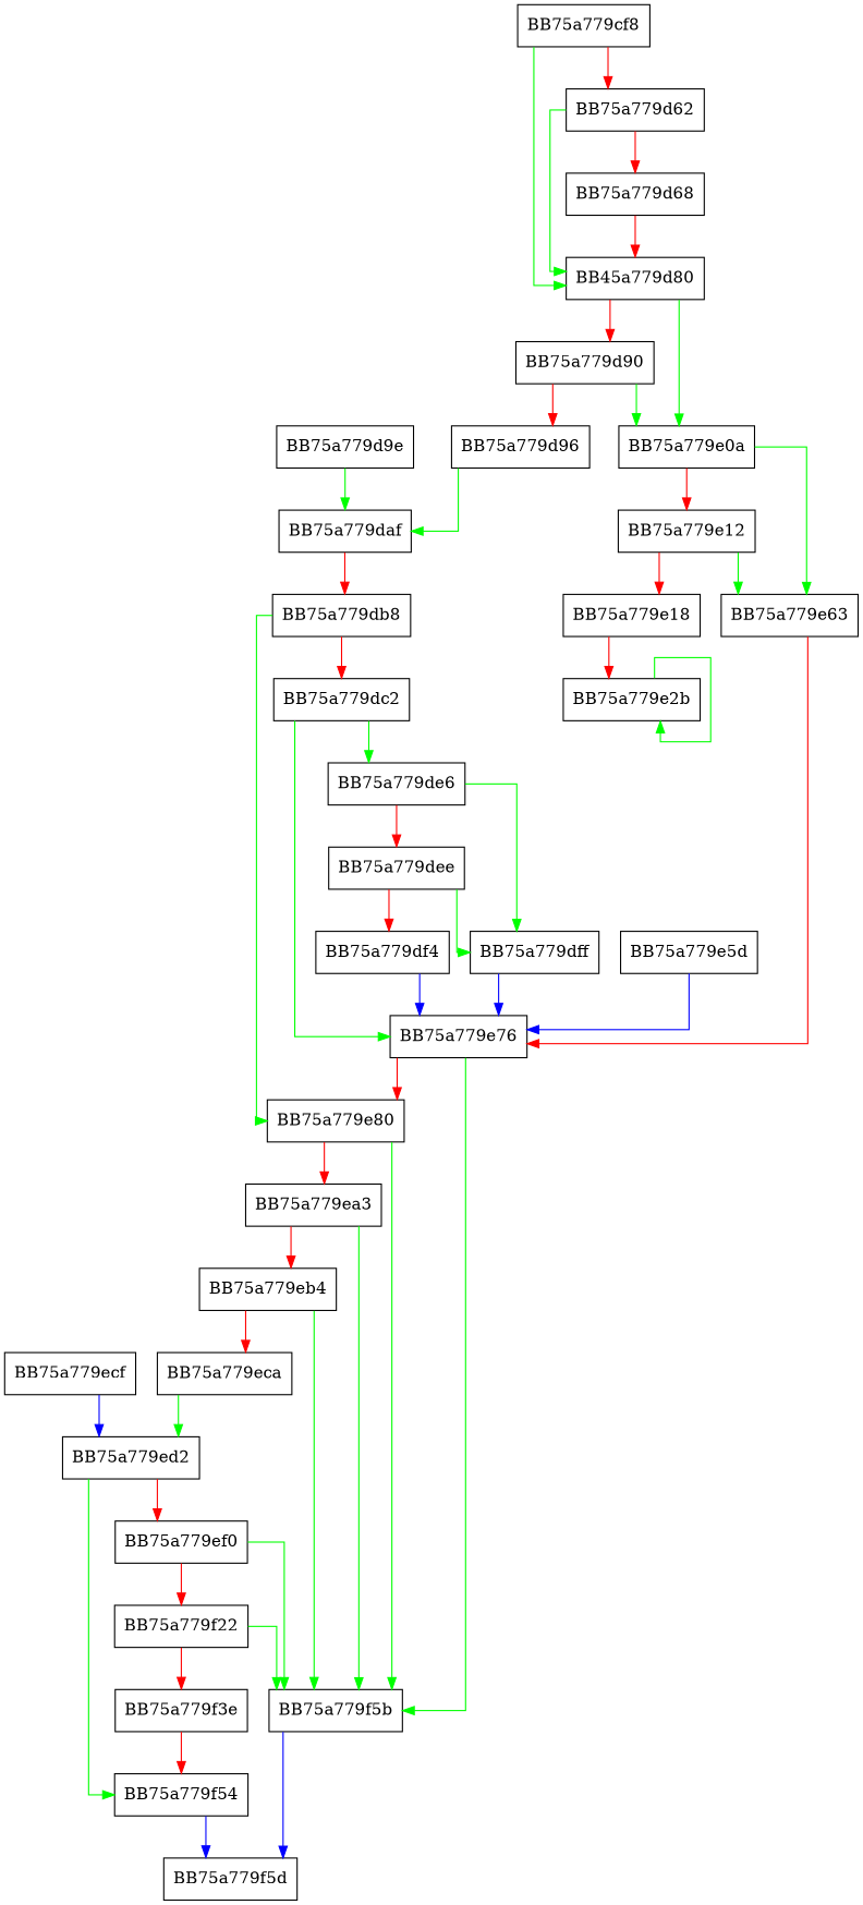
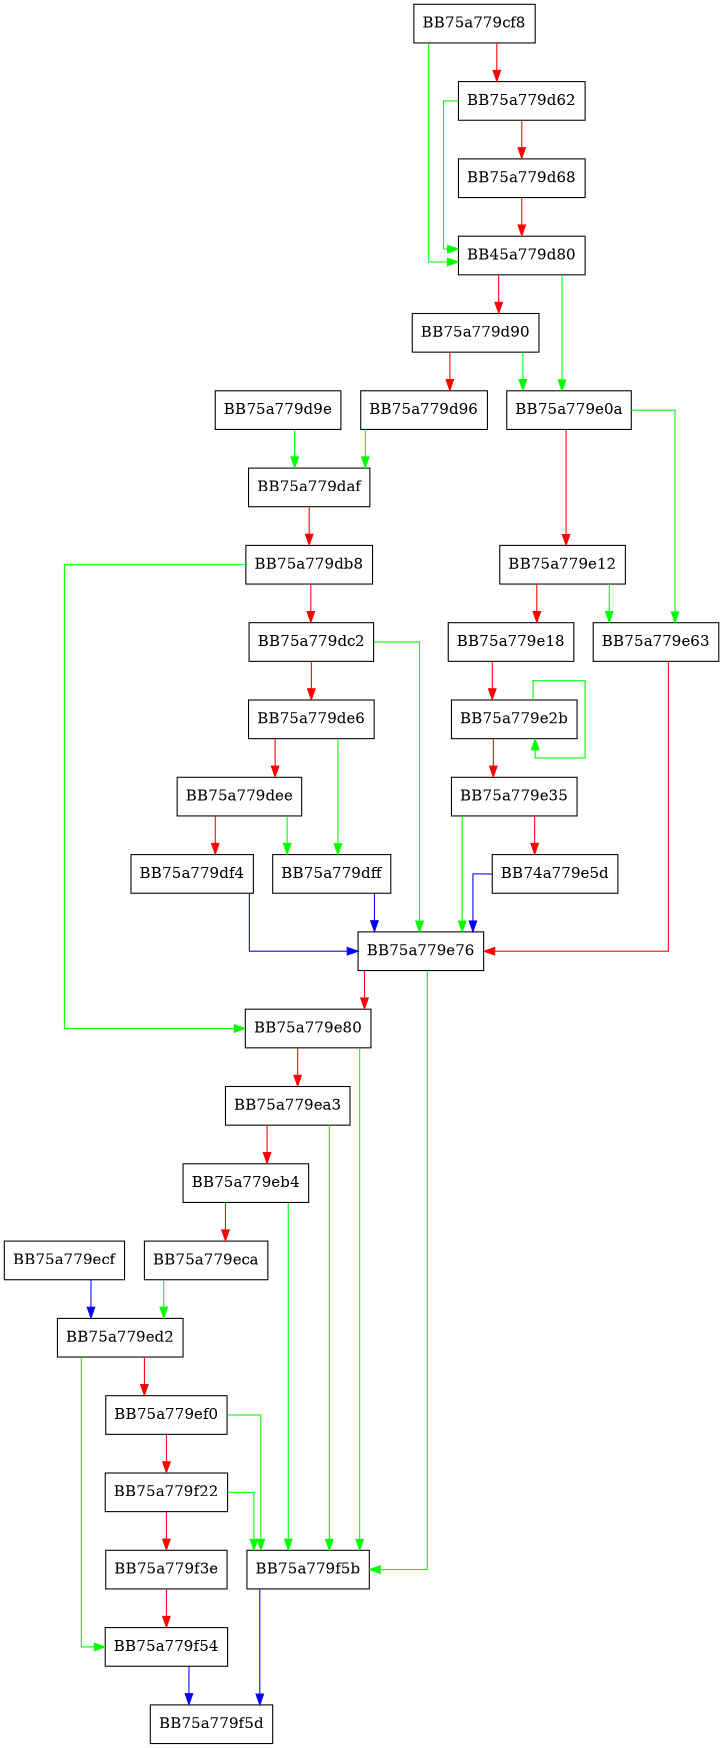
  digraph {
    splines=ortho
    node [shape=box]
    edge [color=red]
    n1 [label=BB45a779d80]
    BB75a779cf8
    BB75a779d62
    BB75a779e0a
    BB75a779d90
    BB75a779d68
    BB75a779e63
    BB75a779e12
    BB75a779d96
    BB75a779e76
    BB75a779e18
    BB75a779daf
    BB75a779db8
    BB75a779d9e
    BB75a779e80
    BB75a779dc2
    BB75a779f5b
    BB75a779ea3
    BB75a779de6
    BB75a779f5d
    BB75a779eb4
    BB75a779dff
    BB75a779dee
    BB75a779df4
    BB75a779e2b
-   BB75a779e5d
+   BB75a779e35
+   BB75a779e5d [label=BB74a779e5d]
    BB75a779eca
    BB75a779ed2
    BB75a779f54
    BB75a779ef0
    BB75a779ecf
    BB75a779f22
    BB75a779f3e
    n1 -> BB75a779e0a [color=green]
    n1 -> BB75a779d90
    BB75a779cf8 -> n1 [color=green]
    BB75a779cf8 -> BB75a779d62
    BB75a779d62 -> n1 [color=green]
    BB75a779d62 -> BB75a779d68
    BB75a779e0a -> BB75a779e63 [color=green]
    BB75a779e0a -> BB75a779e12
    BB75a779d90 -> BB75a779e0a [color=green]
    BB75a779d90 -> BB75a779d96
    BB75a779d68 -> n1
    BB75a779e63 -> BB75a779e76
    BB75a779e12 -> BB75a779e63 [color=green]
    BB75a779e12 -> BB75a779e18
    BB75a779d96 -> BB75a779daf [color=green]
    BB75a779e76 -> BB75a779e80
    BB75a779e76 -> BB75a779f5b [color=green]
    BB75a779e18 -> BB75a779e2b
    BB75a779daf -> BB75a779db8
    BB75a779db8 -> BB75a779e80 [color=green]
    BB75a779db8 -> BB75a779dc2
    BB75a779d9e -> BB75a779daf [color=green]
    BB75a779e80 -> BB75a779f5b [color=green]
    BB75a779e80 -> BB75a779ea3
    BB75a779dc2 -> BB75a779e76 [color=green]
-   BB75a779dc2 -> BB75a779de6 [color=green]
+   BB75a779dc2 -> BB75a779de6
    BB75a779f5b -> BB75a779f5d [color=blue]
    BB75a779ea3 -> BB75a779f5b [color=green]
    BB75a779ea3 -> BB75a779eb4
    BB75a779de6 -> BB75a779dff [color=green]
    BB75a779de6 -> BB75a779dee
    BB75a779eb4 -> BB75a779f5b [color=green]
    BB75a779eb4 -> BB75a779eca
    BB75a779dff -> BB75a779e76 [color=blue]
    BB75a779dee -> BB75a779dff [color=green]
    BB75a779dee -> BB75a779df4
    BB75a779df4 -> BB75a779e76 [color=blue]
    BB75a779e2b -> BB75a779e2b [color=green]
+   BB75a779e2b -> BB75a779e35
+   BB75a779e35 -> BB75a779e76 [color=green]
+   BB75a779e35 -> BB75a779e5d
    BB75a779e5d -> BB75a779e76 [color=blue]
    BB75a779eca -> BB75a779ed2 [color=green]
    BB75a779ed2 -> BB75a779f54 [color=green]
    BB75a779ed2 -> BB75a779ef0
    BB75a779f54 -> BB75a779f5d [color=blue]
    BB75a779ef0 -> BB75a779f5b [color=green]
    BB75a779ef0 -> BB75a779f22
    BB75a779ecf -> BB75a779ed2 [color=blue]
    BB75a779f22 -> BB75a779f5b [color=green]
    BB75a779f22 -> BB75a779f3e
    BB75a779f3e -> BB75a779f54
  }
